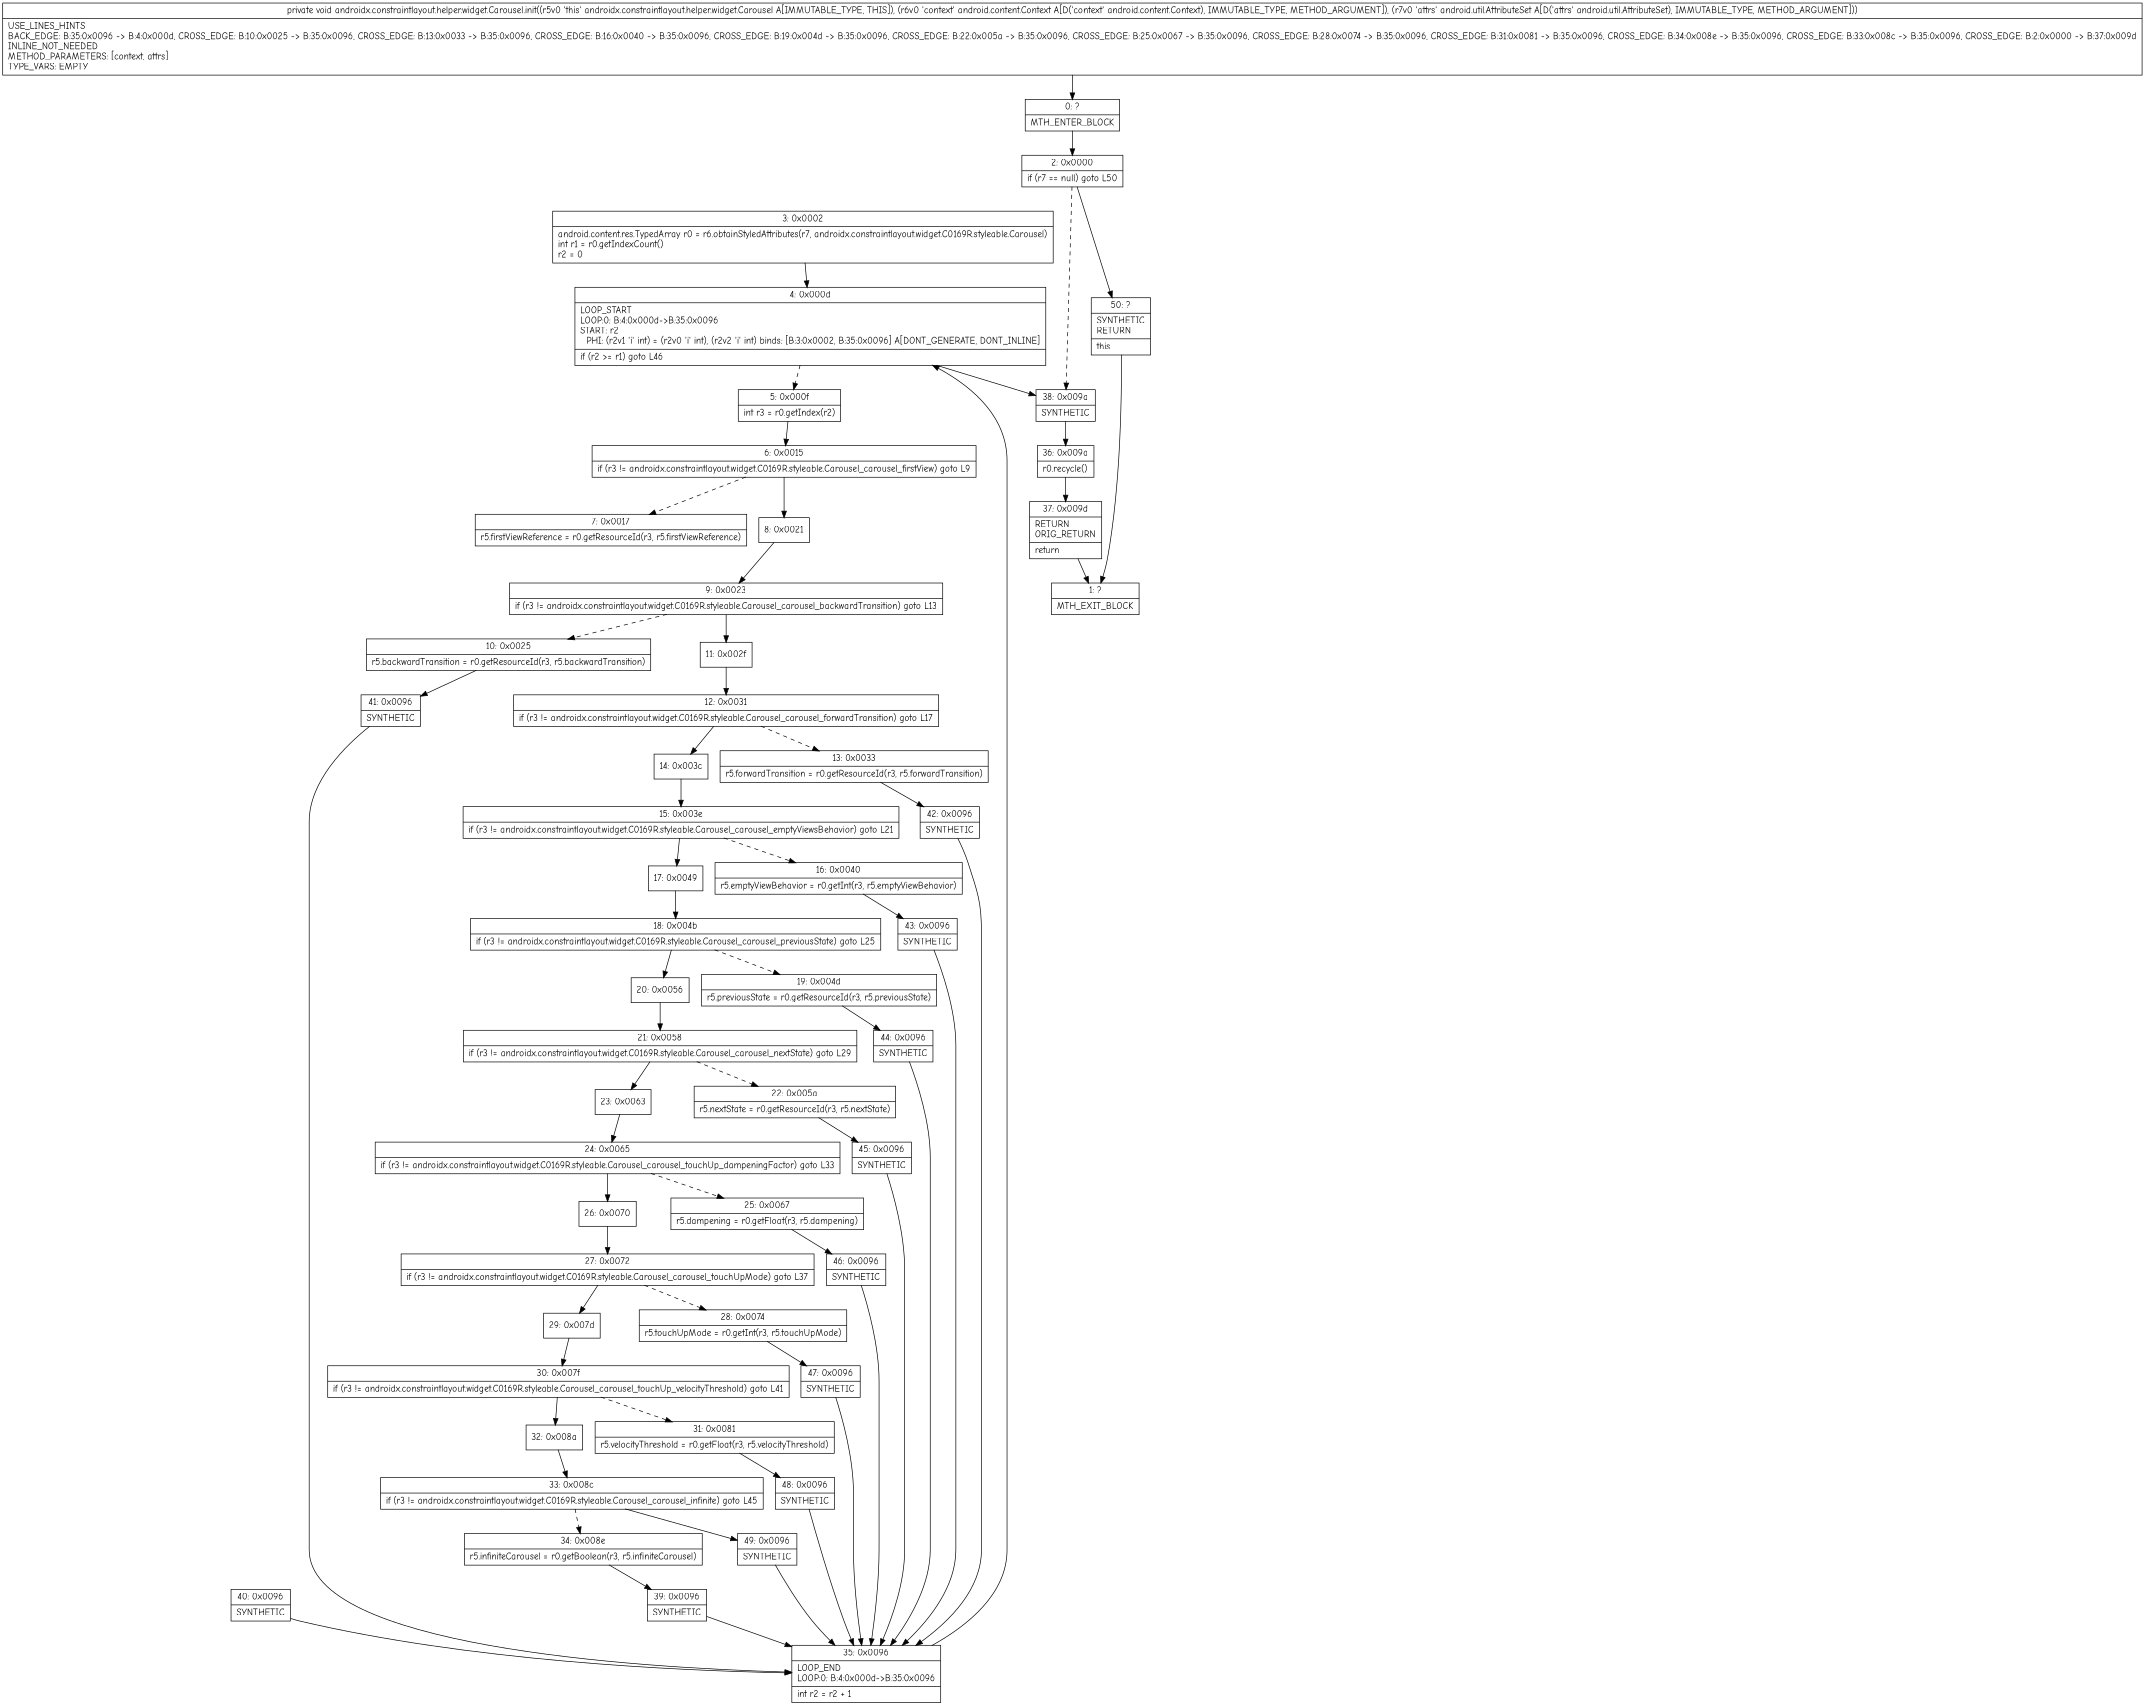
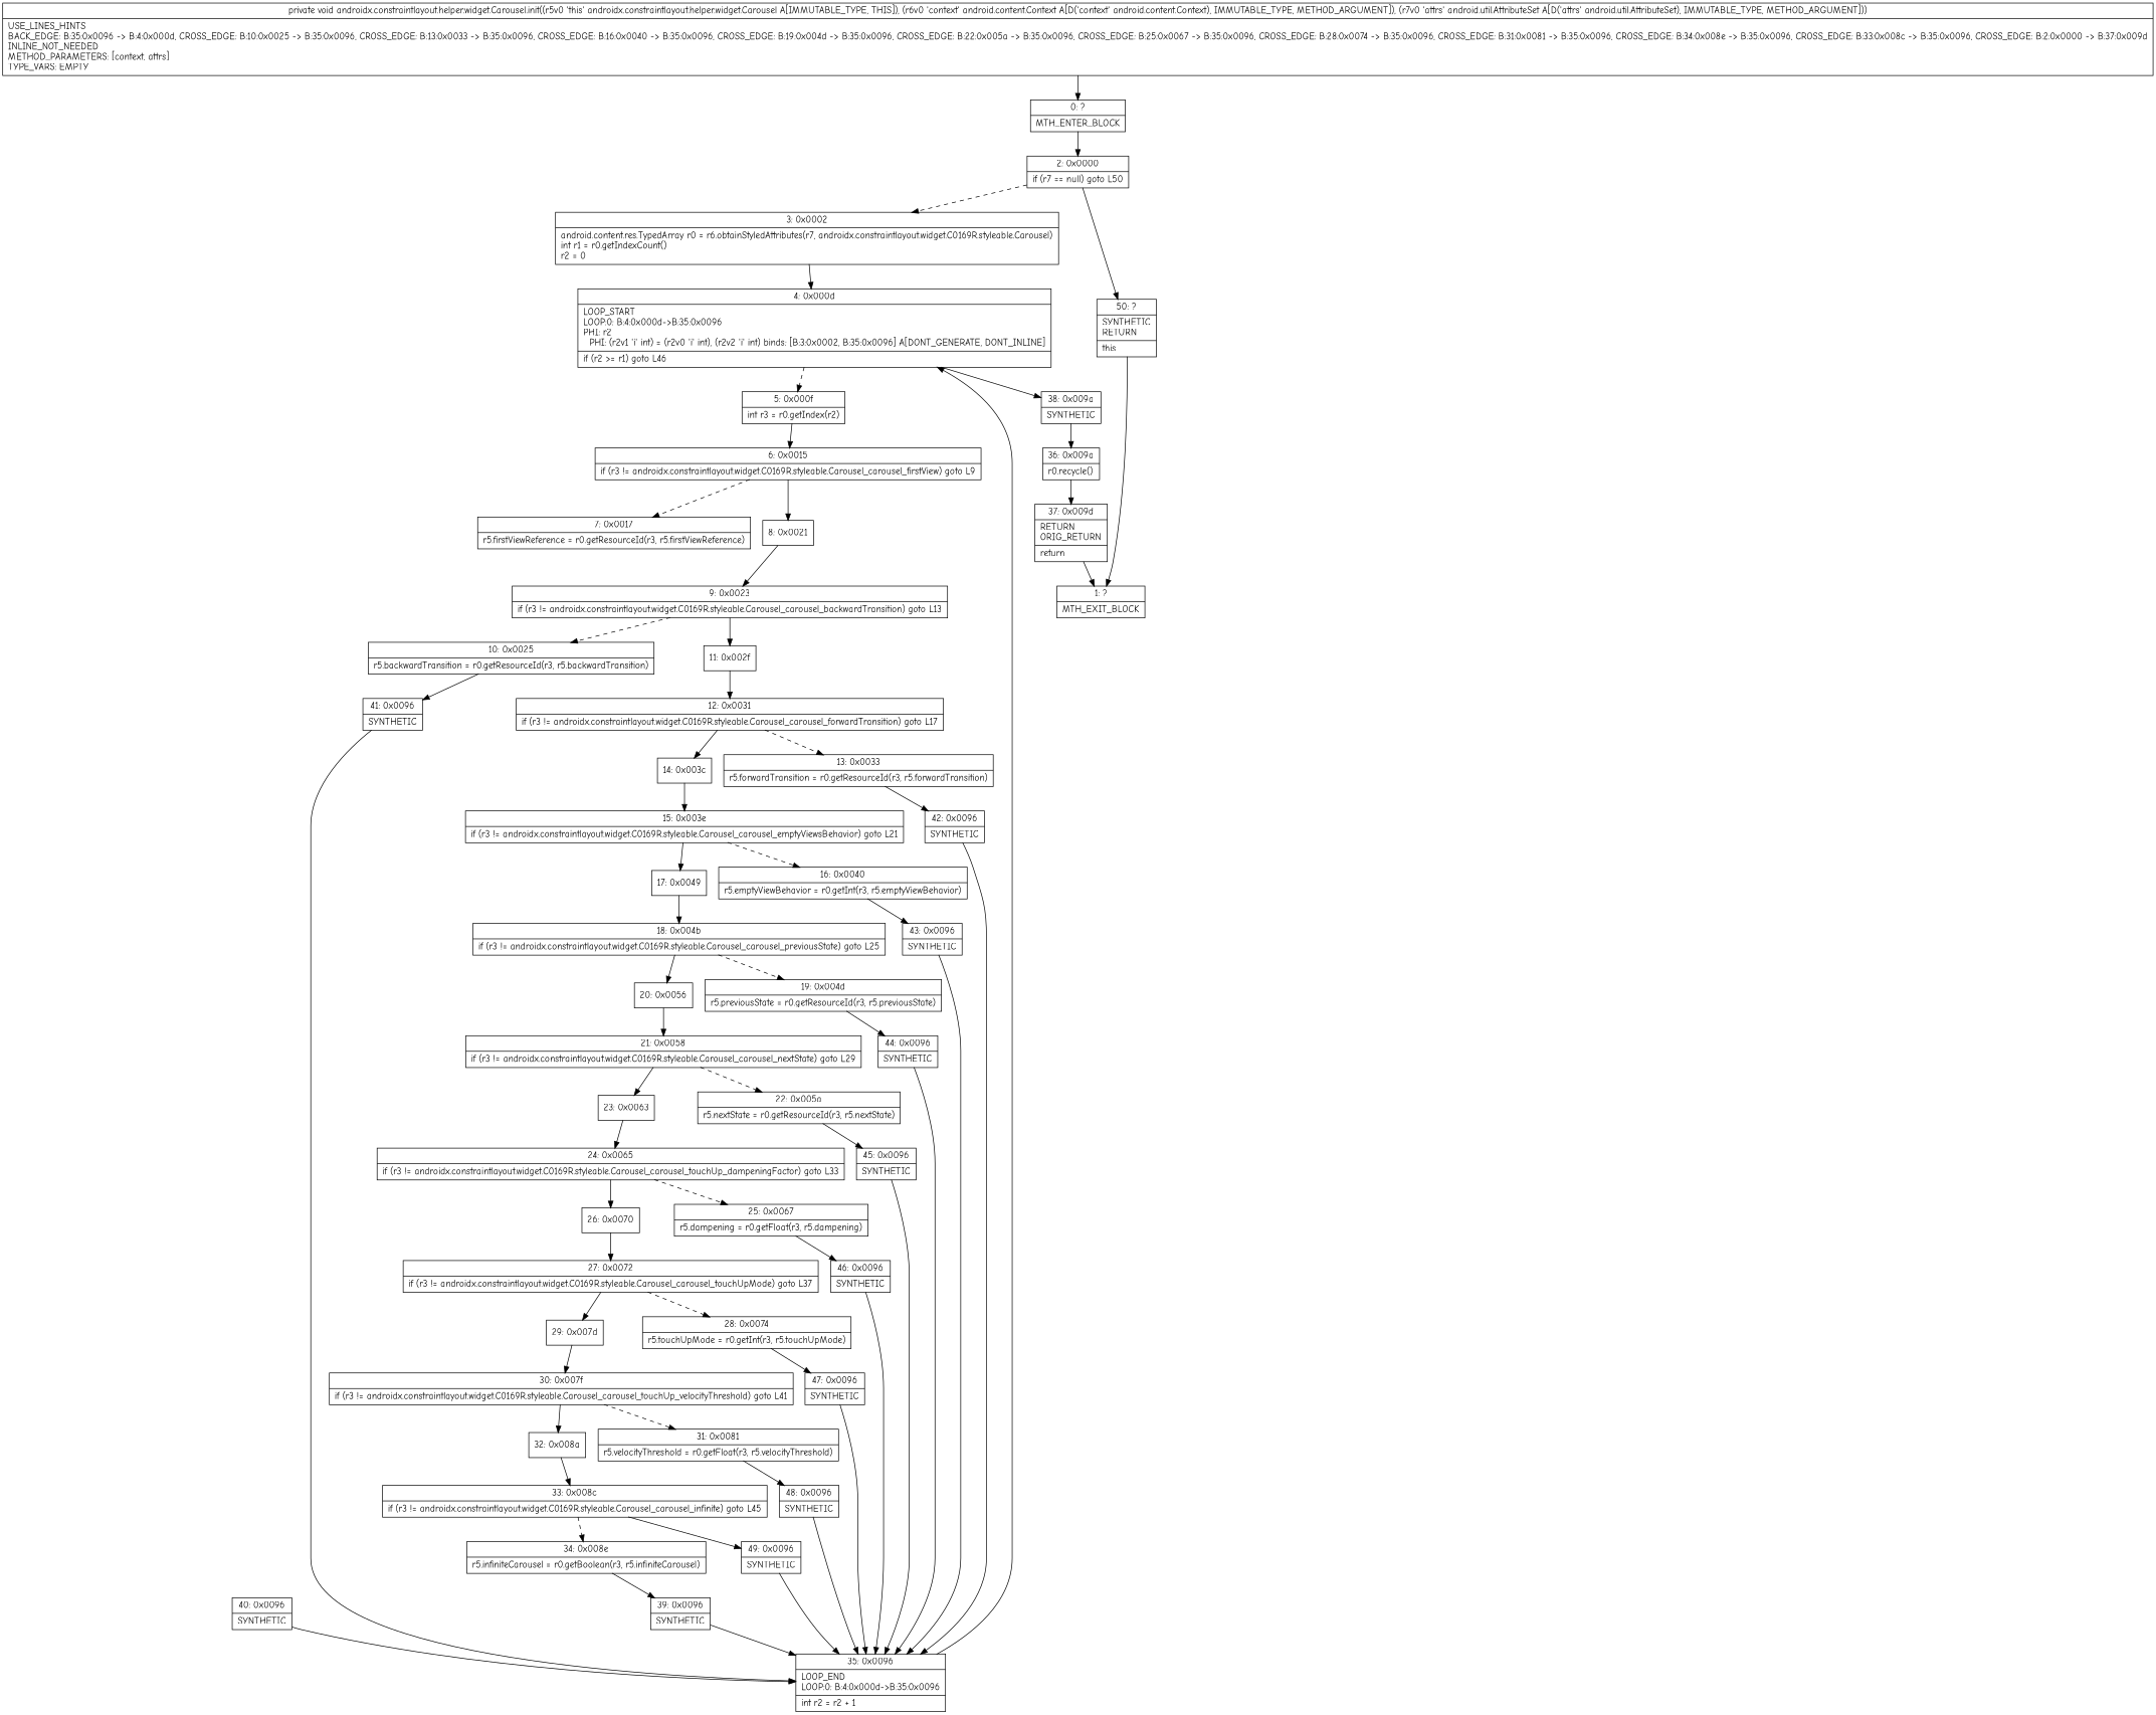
  digraph {
    fontname="Comic Neue"
    node [fontname="Comic Neue" shape=record]
    edge [fontname="Comic Neue"]
    n1 [label="{0\:\ ?|MTH_ENTER_BLOCK\l}"]
    n2 [label="{2\:\ 0x0000|if (r7 == null) goto L50\l}"]
    n3 [label="{3\:\ 0x0002|android.content.res.TypedArray r0 = r6.obtainStyledAttributes(r7, androidx.constraintlayout.widget.C0169R.styleable.Carousel)\lint r1 = r0.getIndexCount()\lr2 = 0\l}"]
    n4 [label="{50\:\ ?|SYNTHETIC\lRETURN\l|this\l}"]
-   n5 [label="{4\:\ 0x000d|LOOP_START\lLOOP:0: B:4:0x000d\-\>B:35:0x0096\lSTART: r2 \l  PHI: (r2v1 'i' int) = (r2v0 'i' int), (r2v2 'i' int) binds: [B:3:0x0002, B:35:0x0096] A[DONT_GENERATE, DONT_INLINE]\l|if (r2 \>= r1) goto L46\l}"]
+   n5 [label="{4\:\ 0x000d|LOOP_START\lLOOP:0: B:4:0x000d\-\>B:35:0x0096\lPHI: r2 \l  PHI: (r2v1 'i' int) = (r2v0 'i' int), (r2v2 'i' int) binds: [B:3:0x0002, B:35:0x0096] A[DONT_GENERATE, DONT_INLINE]\l|if (r2 \>= r1) goto L46\l}"]
    n6 [label="{1\:\ ?|MTH_EXIT_BLOCK\l}"]
    n7 [label="{5\:\ 0x000f|int r3 = r0.getIndex(r2)\l}"]
    n8 [label="{38\:\ 0x009a|SYNTHETIC\l}"]
    n9 [label="{6\:\ 0x0015|if (r3 != androidx.constraintlayout.widget.C0169R.styleable.Carousel_carousel_firstView) goto L9\l}"]
    n10 [label="{36\:\ 0x009a|r0.recycle()\l}"]
    n11 [label="{7\:\ 0x0017|r5.firstViewReference = r0.getResourceId(r3, r5.firstViewReference)\l}"]
    n12 [label="{8\:\ 0x0021}"]
    n13 [label="{9\:\ 0x0023|if (r3 != androidx.constraintlayout.widget.C0169R.styleable.Carousel_carousel_backwardTransition) goto L13\l}"]
    n14 [label="{40\:\ 0x0096|SYNTHETIC\l}"]
    n15 [label="{35\:\ 0x0096|LOOP_END\lLOOP:0: B:4:0x000d\-\>B:35:0x0096\l|int r2 = r2 + 1\l}"]
    n16 [label="{10\:\ 0x0025|r5.backwardTransition = r0.getResourceId(r3, r5.backwardTransition)\l}"]
    n17 [label="{11\:\ 0x002f}"]
    n18 [label="{41\:\ 0x0096|SYNTHETIC\l}"]
    n19 [label="{12\:\ 0x0031|if (r3 != androidx.constraintlayout.widget.C0169R.styleable.Carousel_carousel_forwardTransition) goto L17\l}"]
    n20 [label="{13\:\ 0x0033|r5.forwardTransition = r0.getResourceId(r3, r5.forwardTransition)\l}"]
    n21 [label="{14\:\ 0x003c}"]
    n22 [label="{42\:\ 0x0096|SYNTHETIC\l}"]
    n23 [label="{15\:\ 0x003e|if (r3 != androidx.constraintlayout.widget.C0169R.styleable.Carousel_carousel_emptyViewsBehavior) goto L21\l}"]
    n24 [label="{16\:\ 0x0040|r5.emptyViewBehavior = r0.getInt(r3, r5.emptyViewBehavior)\l}"]
    n25 [label="{17\:\ 0x0049}"]
    n26 [label="{43\:\ 0x0096|SYNTHETIC\l}"]
    n27 [label="{18\:\ 0x004b|if (r3 != androidx.constraintlayout.widget.C0169R.styleable.Carousel_carousel_previousState) goto L25\l}"]
    n28 [label="{19\:\ 0x004d|r5.previousState = r0.getResourceId(r3, r5.previousState)\l}"]
    n29 [label="{20\:\ 0x0056}"]
    n30 [label="{44\:\ 0x0096|SYNTHETIC\l}"]
    n31 [label="{21\:\ 0x0058|if (r3 != androidx.constraintlayout.widget.C0169R.styleable.Carousel_carousel_nextState) goto L29\l}"]
    n32 [label="{22\:\ 0x005a|r5.nextState = r0.getResourceId(r3, r5.nextState)\l}"]
    n33 [label="{23\:\ 0x0063}"]
    n34 [label="{45\:\ 0x0096|SYNTHETIC\l}"]
    n35 [label="{24\:\ 0x0065|if (r3 != androidx.constraintlayout.widget.C0169R.styleable.Carousel_carousel_touchUp_dampeningFactor) goto L33\l}"]
    n36 [label="{25\:\ 0x0067|r5.dampening = r0.getFloat(r3, r5.dampening)\l}"]
    n37 [label="{26\:\ 0x0070}"]
    n38 [label="{46\:\ 0x0096|SYNTHETIC\l}"]
    n39 [label="{27\:\ 0x0072|if (r3 != androidx.constraintlayout.widget.C0169R.styleable.Carousel_carousel_touchUpMode) goto L37\l}"]
    n40 [label="{28\:\ 0x0074|r5.touchUpMode = r0.getInt(r3, r5.touchUpMode)\l}"]
    n41 [label="{29\:\ 0x007d}"]
    n42 [label="{47\:\ 0x0096|SYNTHETIC\l}"]
    n43 [label="{30\:\ 0x007f|if (r3 != androidx.constraintlayout.widget.C0169R.styleable.Carousel_carousel_touchUp_velocityThreshold) goto L41\l}"]
    n44 [label="{31\:\ 0x0081|r5.velocityThreshold = r0.getFloat(r3, r5.velocityThreshold)\l}"]
    n45 [label="{32\:\ 0x008a}"]
    n46 [label="{48\:\ 0x0096|SYNTHETIC\l}"]
    n47 [label="{33\:\ 0x008c|if (r3 != androidx.constraintlayout.widget.C0169R.styleable.Carousel_carousel_infinite) goto L45\l}"]
    n48 [label="{34\:\ 0x008e|r5.infiniteCarousel = r0.getBoolean(r3, r5.infiniteCarousel)\l}"]
    n49 [label="{49\:\ 0x0096|SYNTHETIC\l}"]
    n50 [label="{39\:\ 0x0096|SYNTHETIC\l}"]
    n51 [label="{37\:\ 0x009d|RETURN\lORIG_RETURN\l|return\l}"]
    n52 [label="{private void androidx.constraintlayout.helper.widget.Carousel.init((r5v0 'this' androidx.constraintlayout.helper.widget.Carousel A[IMMUTABLE_TYPE, THIS]), (r6v0 'context' android.content.Context A[D('context' android.content.Context), IMMUTABLE_TYPE, METHOD_ARGUMENT]), (r7v0 'attrs' android.util.AttributeSet A[D('attrs' android.util.AttributeSet), IMMUTABLE_TYPE, METHOD_ARGUMENT]))  | USE_LINES_HINTS\lBACK_EDGE: B:35:0x0096 \-\> B:4:0x000d, CROSS_EDGE: B:10:0x0025 \-\> B:35:0x0096, CROSS_EDGE: B:13:0x0033 \-\> B:35:0x0096, CROSS_EDGE: B:16:0x0040 \-\> B:35:0x0096, CROSS_EDGE: B:19:0x004d \-\> B:35:0x0096, CROSS_EDGE: B:22:0x005a \-\> B:35:0x0096, CROSS_EDGE: B:25:0x0067 \-\> B:35:0x0096, CROSS_EDGE: B:28:0x0074 \-\> B:35:0x0096, CROSS_EDGE: B:31:0x0081 \-\> B:35:0x0096, CROSS_EDGE: B:34:0x008e \-\> B:35:0x0096, CROSS_EDGE: B:33:0x008c \-\> B:35:0x0096, CROSS_EDGE: B:2:0x0000 \-\> B:37:0x009d\lINLINE_NOT_NEEDED\lMETHOD_PARAMETERS: [context, attrs]\lTYPE_VARS: EMPTY\l}"]
    n1 -> n2
-   n2 -> n8 [style=dashed]
+   n2 -> n3 [style=dashed]
    n2 -> n4
    n3 -> n5
    n4 -> n6
    n5 -> n7 [style=dashed]
    n5 -> n8
    n7 -> n9
    n8 -> n10
    n9 -> n11 [style=dashed]
    n9 -> n12
    n10 -> n51
    n12 -> n13
    n13 -> n16 [style=dashed]
    n13 -> n17
    n14 -> n15
    n15 -> n5
    n16 -> n18
    n17 -> n19
    n18 -> n15
    n19 -> n20 [style=dashed]
    n19 -> n21
    n20 -> n22
    n21 -> n23
    n22 -> n15
    n23 -> n24 [style=dashed]
    n23 -> n25
    n24 -> n26
    n25 -> n27
    n26 -> n15
    n27 -> n28 [style=dashed]
    n27 -> n29
    n28 -> n30
    n29 -> n31
    n30 -> n15
    n31 -> n32 [style=dashed]
    n31 -> n33
    n32 -> n34
    n33 -> n35
    n34 -> n15
    n35 -> n36 [style=dashed]
    n35 -> n37
    n36 -> n38
    n37 -> n39
    n38 -> n15
    n39 -> n40 [style=dashed]
    n39 -> n41
    n40 -> n42
    n41 -> n43
    n42 -> n15
    n43 -> n44 [style=dashed]
    n43 -> n45
    n44 -> n46
    n45 -> n47
    n46 -> n15
    n47 -> n48 [style=dashed]
    n47 -> n49
    n48 -> n50
    n49 -> n15
    n50 -> n15
    n51 -> n6
    n52 -> n1
  }
